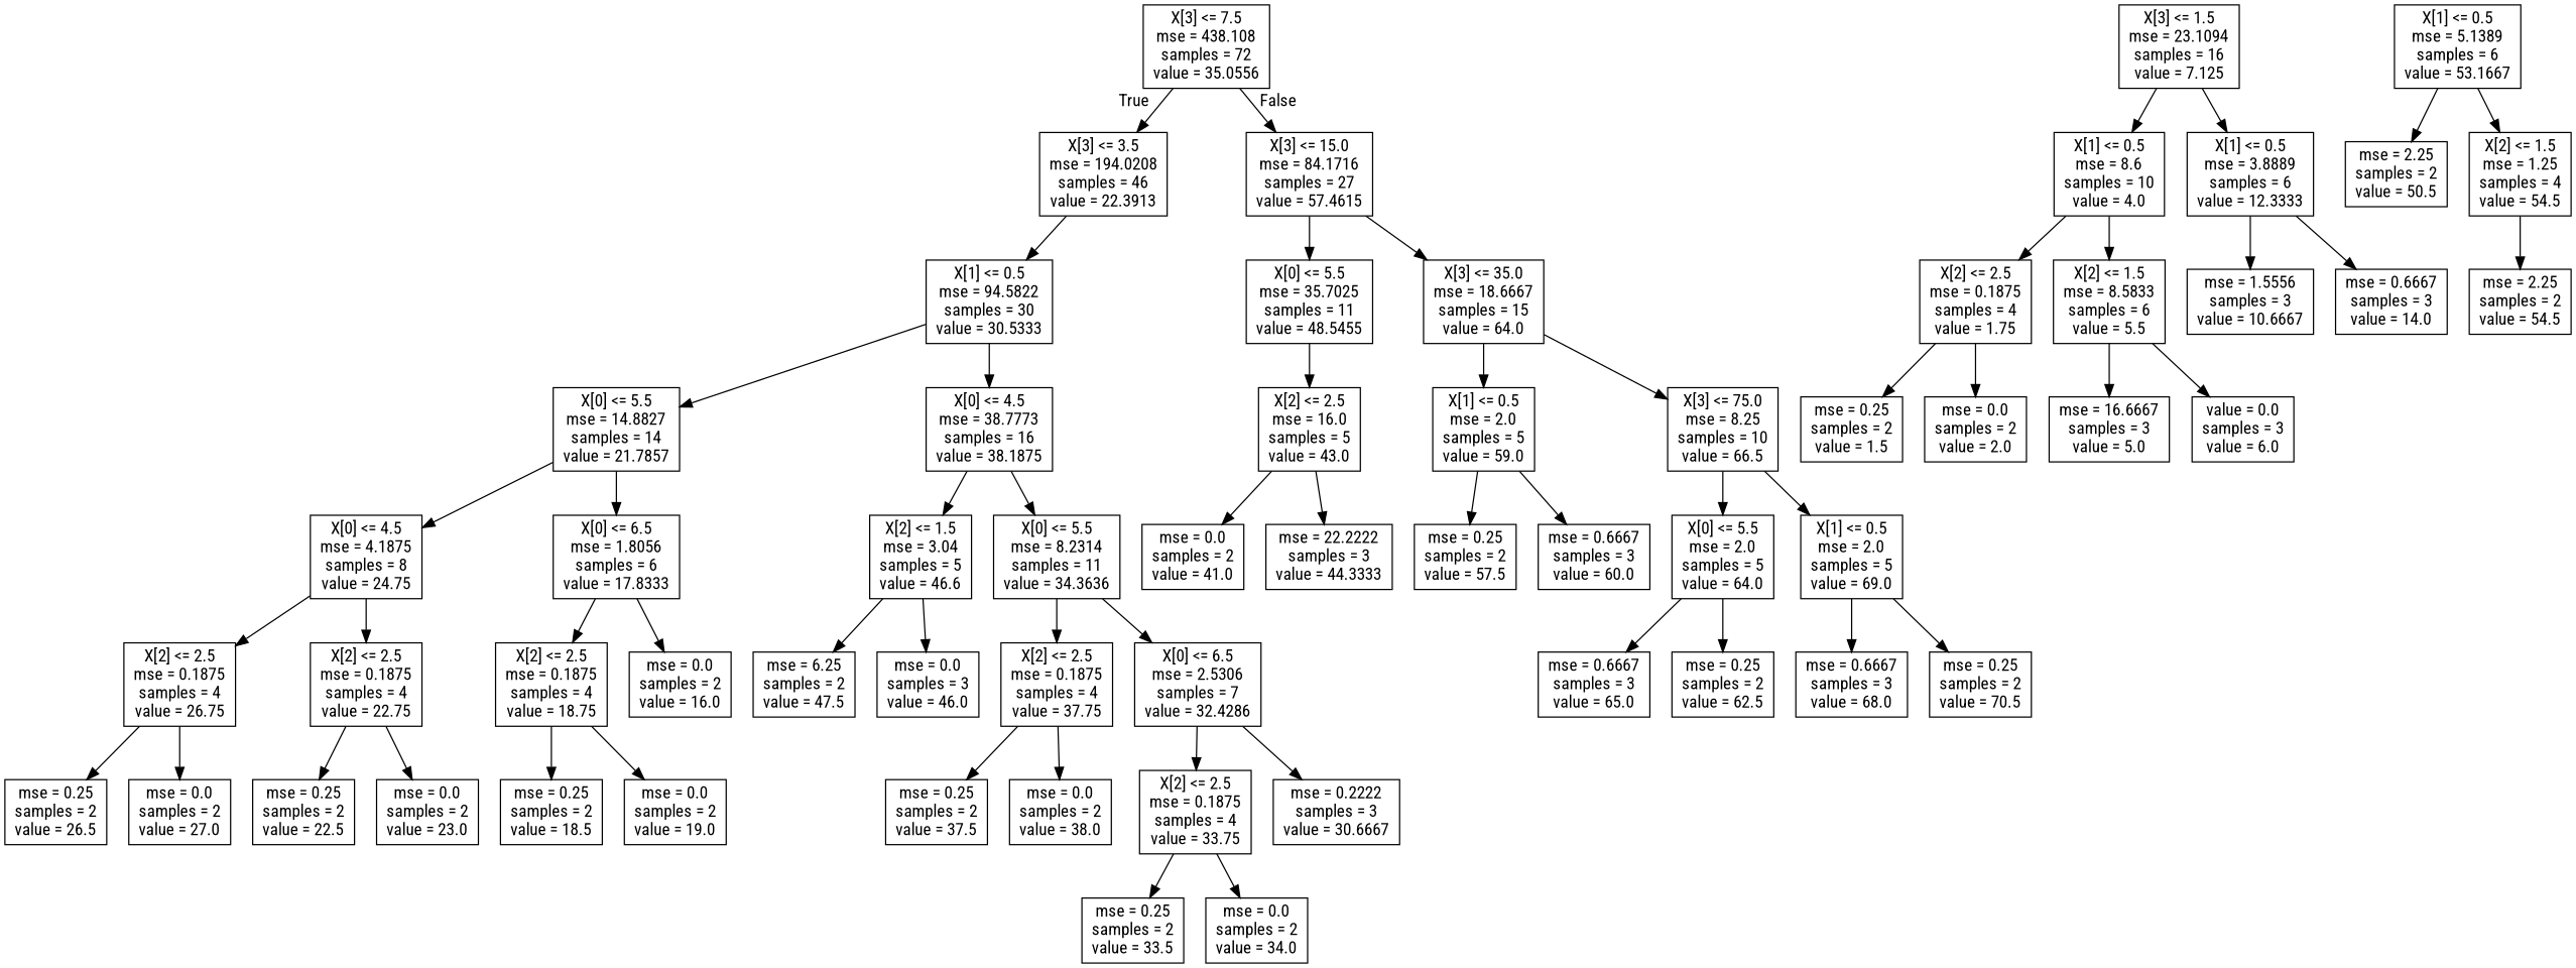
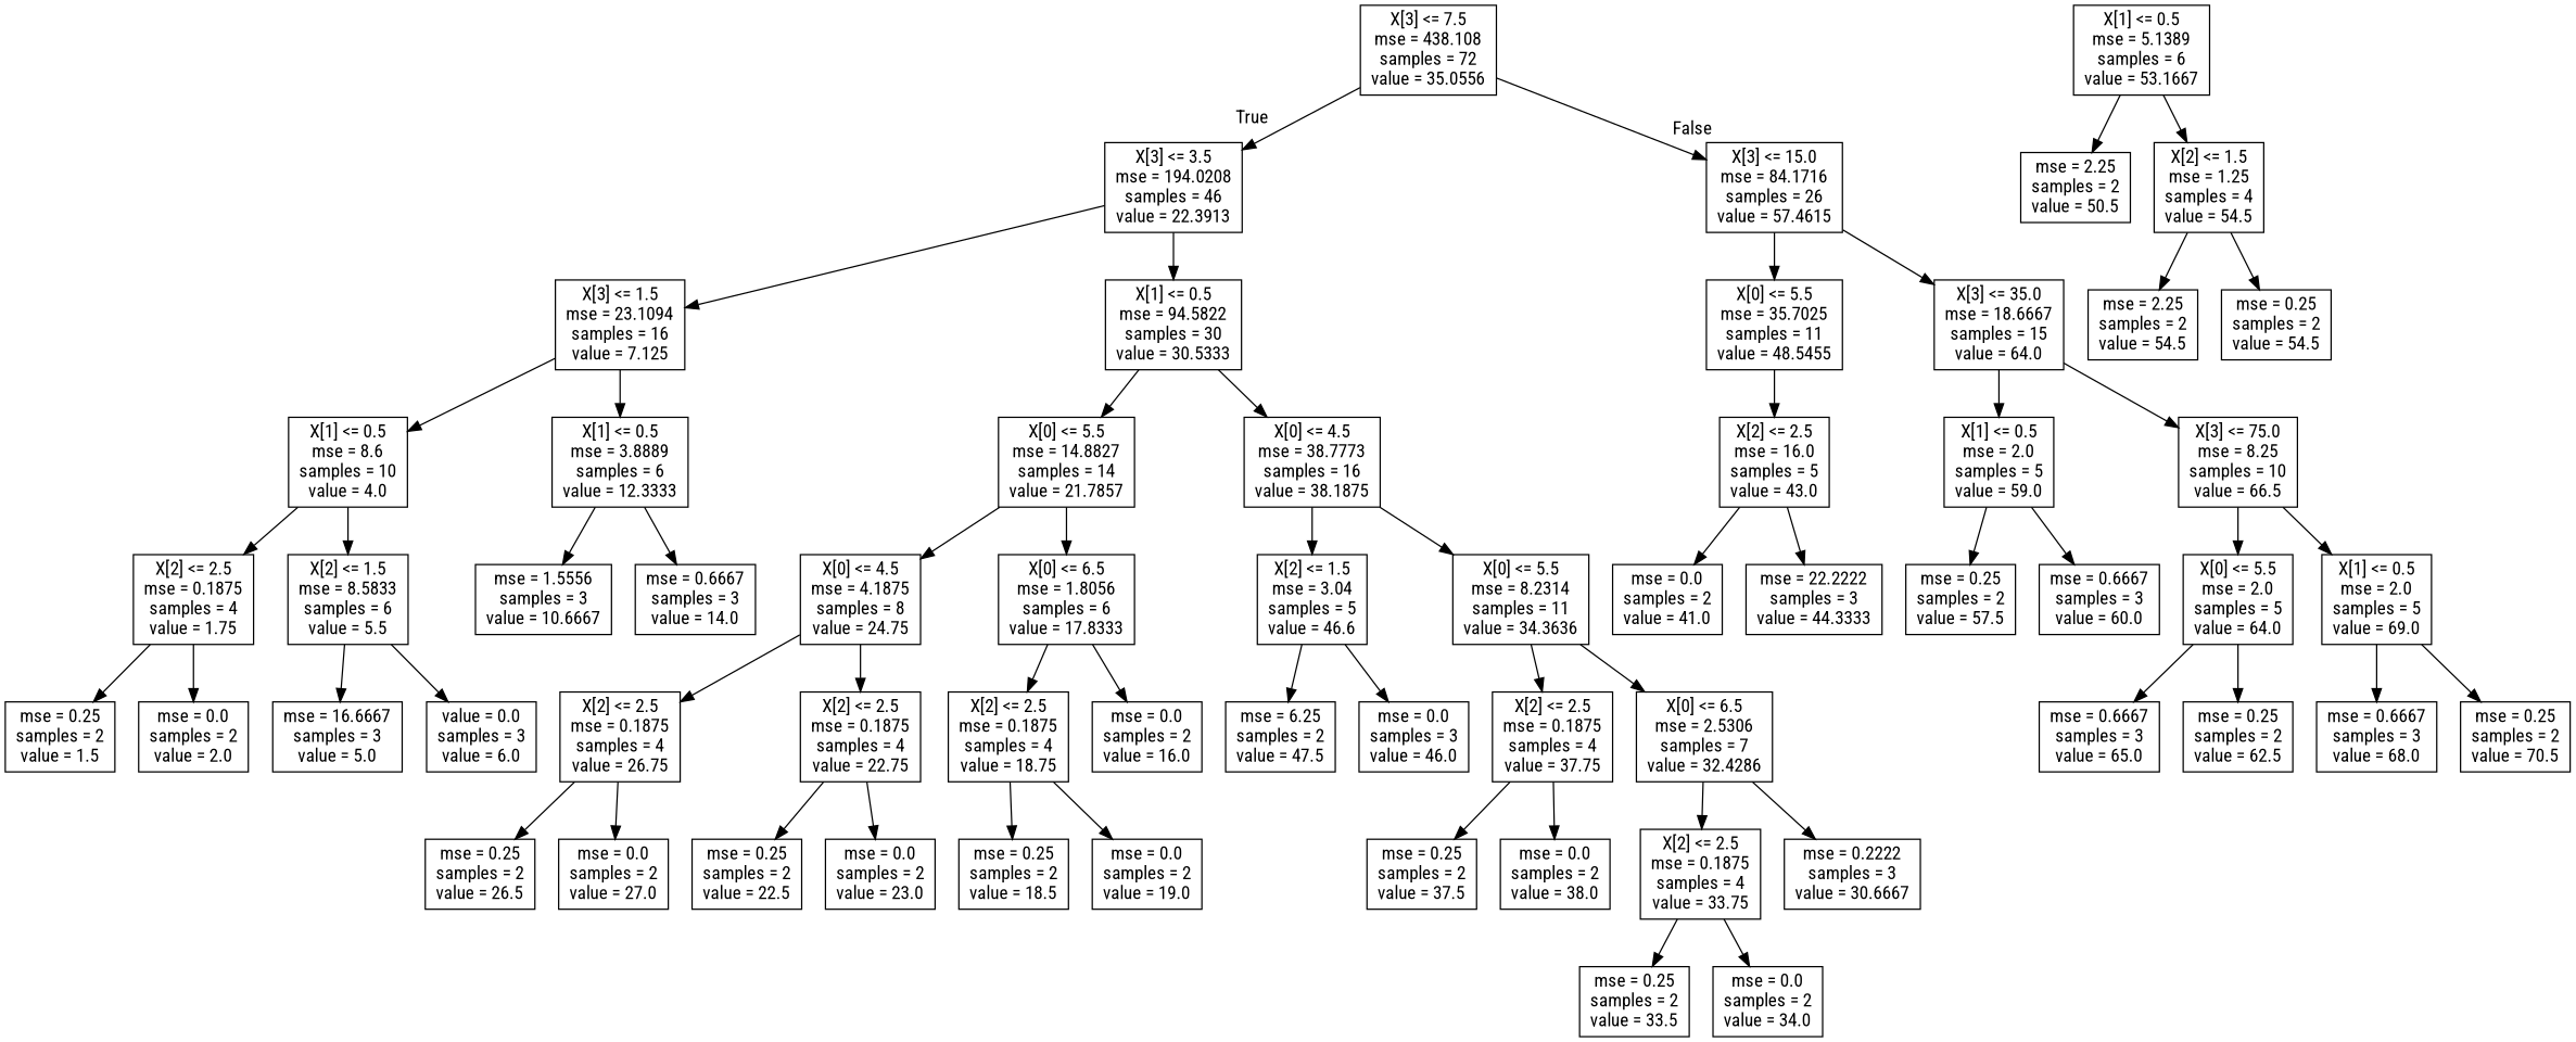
  digraph {
    fontname="Roboto Condensed"
    node [fontname="Roboto Condensed" shape=box]
    edge [fontname="Roboto Condensed"]
    n1 [label="X[3] <= 7.5\nmse = 438.108\nsamples = 72\nvalue = 35.0556"]
    n2 [label="X[3] <= 3.5\nmse = 194.0208\nsamples = 46\nvalue = 22.3913"]
-   n3 [label="X[3] <= 15.0\nmse = 84.1716\nsamples = 27\nvalue = 57.4615"]
+   n3 [label="X[3] <= 15.0\nmse = 84.1716\nsamples = 26\nvalue = 57.4615"]
    n4 [label="X[3] <= 1.5\nmse = 23.1094\nsamples = 16\nvalue = 7.125"]
    n5 [label="X[1] <= 0.5\nmse = 94.5822\nsamples = 30\nvalue = 30.5333"]
    n6 [label="X[0] <= 5.5\nmse = 35.7025\nsamples = 11\nvalue = 48.5455"]
    n7 [label="X[3] <= 35.0\nmse = 18.6667\nsamples = 15\nvalue = 64.0"]
    n8 [label="X[1] <= 0.5\nmse = 8.6\nsamples = 10\nvalue = 4.0"]
    n9 [label="X[1] <= 0.5\nmse = 3.8889\nsamples = 6\nvalue = 12.3333"]
    n10 [label="X[0] <= 5.5\nmse = 14.8827\nsamples = 14\nvalue = 21.7857"]
    n11 [label="X[0] <= 4.5\nmse = 38.7773\nsamples = 16\nvalue = 38.1875"]
    n12 [label="X[2] <= 2.5\nmse = 0.1875\nsamples = 4\nvalue = 1.75"]
    n13 [label="X[2] <= 1.5\nmse = 8.5833\nsamples = 6\nvalue = 5.5"]
    n14 [label="mse = 1.5556\nsamples = 3\nvalue = 10.6667"]
    n15 [label="mse = 0.6667\nsamples = 3\nvalue = 14.0"]
    n16 [label="mse = 0.25\nsamples = 2\nvalue = 1.5"]
    n17 [label="mse = 0.0\nsamples = 2\nvalue = 2.0"]
    n18 [label="mse = 16.6667\nsamples = 3\nvalue = 5.0"]
    n19 [label="value = 0.0\nsamples = 3\nvalue = 6.0"]
    n20 [label="X[0] <= 4.5\nmse = 4.1875\nsamples = 8\nvalue = 24.75"]
    n21 [label="X[0] <= 6.5\nmse = 1.8056\nsamples = 6\nvalue = 17.8333"]
    n22 [label="X[2] <= 1.5\nmse = 3.04\nsamples = 5\nvalue = 46.6"]
    n23 [label="X[0] <= 5.5\nmse = 8.2314\nsamples = 11\nvalue = 34.3636"]
    n24 [label="X[2] <= 2.5\nmse = 0.1875\nsamples = 4\nvalue = 26.75"]
    n25 [label="X[2] <= 2.5\nmse = 0.1875\nsamples = 4\nvalue = 22.75"]
    n26 [label="X[2] <= 2.5\nmse = 0.1875\nsamples = 4\nvalue = 18.75"]
    n27 [label="mse = 0.0\nsamples = 2\nvalue = 16.0"]
    n28 [label="mse = 0.25\nsamples = 2\nvalue = 26.5"]
    n29 [label="mse = 0.0\nsamples = 2\nvalue = 27.0"]
    n30 [label="mse = 0.25\nsamples = 2\nvalue = 22.5"]
    n31 [label="mse = 0.0\nsamples = 2\nvalue = 23.0"]
    n32 [label="mse = 0.25\nsamples = 2\nvalue = 18.5"]
    n33 [label="mse = 0.0\nsamples = 2\nvalue = 19.0"]
    n34 [label="mse = 6.25\nsamples = 2\nvalue = 47.5"]
    n35 [label="mse = 0.0\nsamples = 3\nvalue = 46.0"]
    n36 [label="X[2] <= 2.5\nmse = 0.1875\nsamples = 4\nvalue = 37.75"]
    n37 [label="X[0] <= 6.5\nmse = 2.5306\nsamples = 7\nvalue = 32.4286"]
    n38 [label="mse = 0.25\nsamples = 2\nvalue = 37.5"]
    n39 [label="mse = 0.0\nsamples = 2\nvalue = 38.0"]
    n40 [label="X[2] <= 2.5\nmse = 0.1875\nsamples = 4\nvalue = 33.75"]
    n41 [label="mse = 0.2222\nsamples = 3\nvalue = 30.6667"]
    n42 [label="mse = 0.25\nsamples = 2\nvalue = 33.5"]
    n43 [label="mse = 0.0\nsamples = 2\nvalue = 34.0"]
    n44 [label="X[2] <= 2.5\nmse = 16.0\nsamples = 5\nvalue = 43.0"]
    n45 [label="X[1] <= 0.5\nmse = 2.0\nsamples = 5\nvalue = 59.0"]
    n46 [label="X[3] <= 75.0\nmse = 8.25\nsamples = 10\nvalue = 66.5"]
    n47 [label="X[1] <= 0.5\nmse = 5.1389\nsamples = 6\nvalue = 53.1667"]
    n48 [label="mse = 2.25\nsamples = 2\nvalue = 50.5"]
    n49 [label="X[2] <= 1.5\nmse = 1.25\nsamples = 4\nvalue = 54.5"]
    n50 [label="mse = 0.0\nsamples = 2\nvalue = 41.0"]
    n51 [label="mse = 22.2222\nsamples = 3\nvalue = 44.3333"]
    n52 [label="mse = 2.25\nsamples = 2\nvalue = 54.5"]
+   n53 [label="mse = 0.25\nsamples = 2\nvalue = 54.5"]
    n54 [label="mse = 0.25\nsamples = 2\nvalue = 57.5"]
    n55 [label="mse = 0.6667\nsamples = 3\nvalue = 60.0"]
    n56 [label="X[0] <= 5.5\nmse = 2.0\nsamples = 5\nvalue = 64.0"]
    n57 [label="X[1] <= 0.5\nmse = 2.0\nsamples = 5\nvalue = 69.0"]
    n58 [label="mse = 0.6667\nsamples = 3\nvalue = 65.0"]
    n59 [label="mse = 0.25\nsamples = 2\nvalue = 62.5"]
    n60 [label="mse = 0.6667\nsamples = 3\nvalue = 68.0"]
    n61 [label="mse = 0.25\nsamples = 2\nvalue = 70.5"]
    n1 -> n2 [headlabel=True labelangle=45 labeldistance=2.5]
    n1 -> n3 [headlabel=False labelangle=-45 labeldistance=2.5]
+   n2 -> n4
    n2 -> n5
    n3 -> n6
    n3 -> n7
    n4 -> n8
    n4 -> n9
    n5 -> n10
    n5 -> n11
    n6 -> n44
    n7 -> n45
    n7 -> n46
    n8 -> n12
    n8 -> n13
    n9 -> n14
    n9 -> n15
    n10 -> n20
    n10 -> n21
    n11 -> n22
    n11 -> n23
    n12 -> n16
    n12 -> n17
    n13 -> n18
    n13 -> n19
    n20 -> n24
    n20 -> n25
    n21 -> n26
    n21 -> n27
    n22 -> n34
    n22 -> n35
    n23 -> n36
    n23 -> n37
    n24 -> n28
    n24 -> n29
    n25 -> n30
    n25 -> n31
    n26 -> n32
    n26 -> n33
    n36 -> n38
    n36 -> n39
    n37 -> n40
    n37 -> n41
    n40 -> n42
    n40 -> n43
    n44 -> n50
    n44 -> n51
    n45 -> n54
    n45 -> n55
    n46 -> n56
    n46 -> n57
    n47 -> n48
    n47 -> n49
    n49 -> n52
+   n49 -> n53
    n56 -> n58
    n56 -> n59
    n57 -> n60
    n57 -> n61
  }
